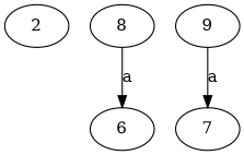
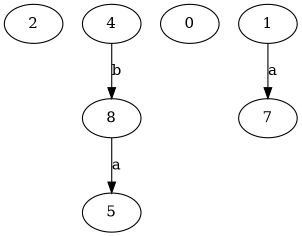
  strict digraph {
    2
+   4
    8
-   5 [label=6]
-   1 [label=9]
+   5
+   0
+   1
    7
+   4 -> 8 [label=b]
    8 -> 5 [label=a]
    1 -> 7 [label=a]
  }
